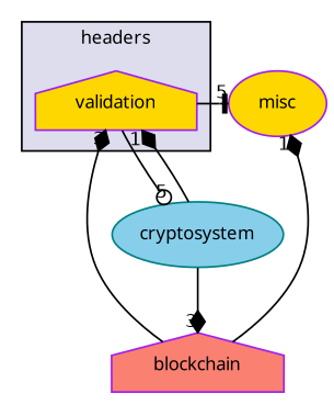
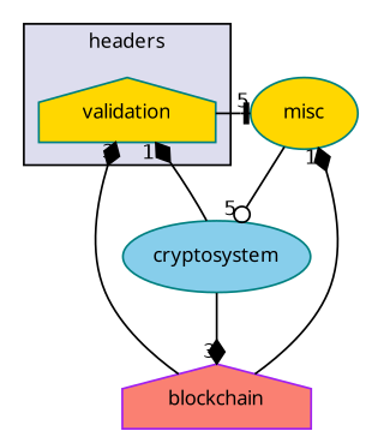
  digraph {
    compound=true
    fontname="Noto Sans"
    node [color=purple fillcolor=gold fontname="Noto Sans" fontsize=10 shape=house style=filled]
    edge [arrowhead=diamond fontname="Noto Sans" headlabel=5 labeldistance=1.5 labelfontname=Helvetica labelfontsize=10]
-   n1 [label=validation pencolor=black]
-   n2 [label=misc shape=ellipse]
+   n1 [color=teal label=validation pencolor=black]
+   n2 [color=teal label=misc shape=ellipse]
    n3 [color=teal fillcolor=skyblue label=cryptosystem shape=ellipse]
    n4 [fillcolor=salmon label=blockchain]
    subgraph cluster_1 {
      bgcolor="#ddddee"
      fontsize=10
      label=headers
      pencolor=black
      n1
    }
    n1 -> n2 [arrowhead=tee]
-   n1 -> n3 [arrowhead=odot]
+   n2 -> n3 [arrowhead=odot]
    n3 -> n1 [headlabel=1]
    n3 -> n4 [headlabel=3]
    n4 -> n1 [headlabel=3]
    n4 -> n2 [headlabel=1]
  }
